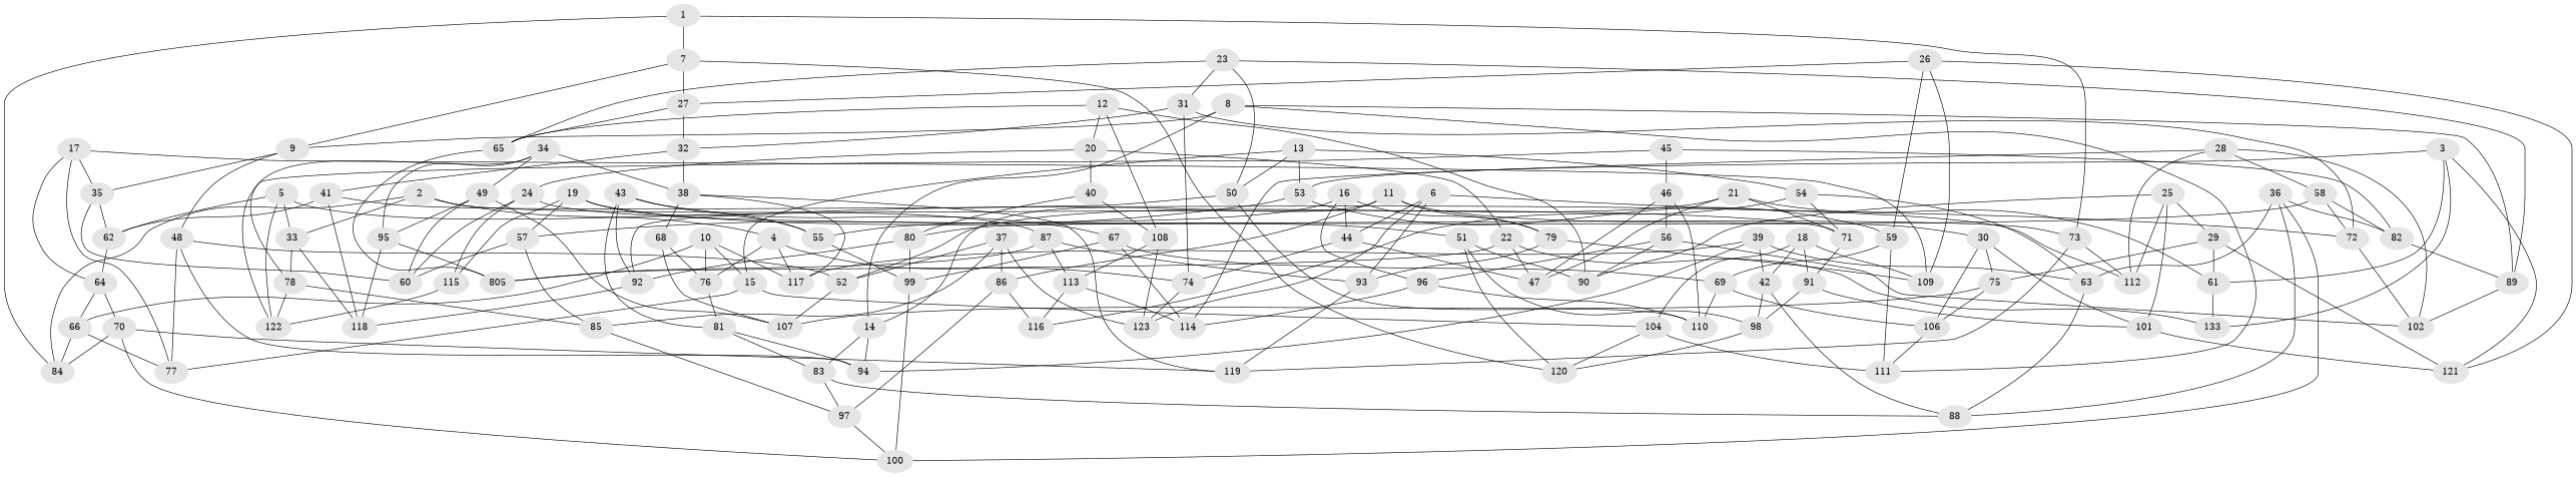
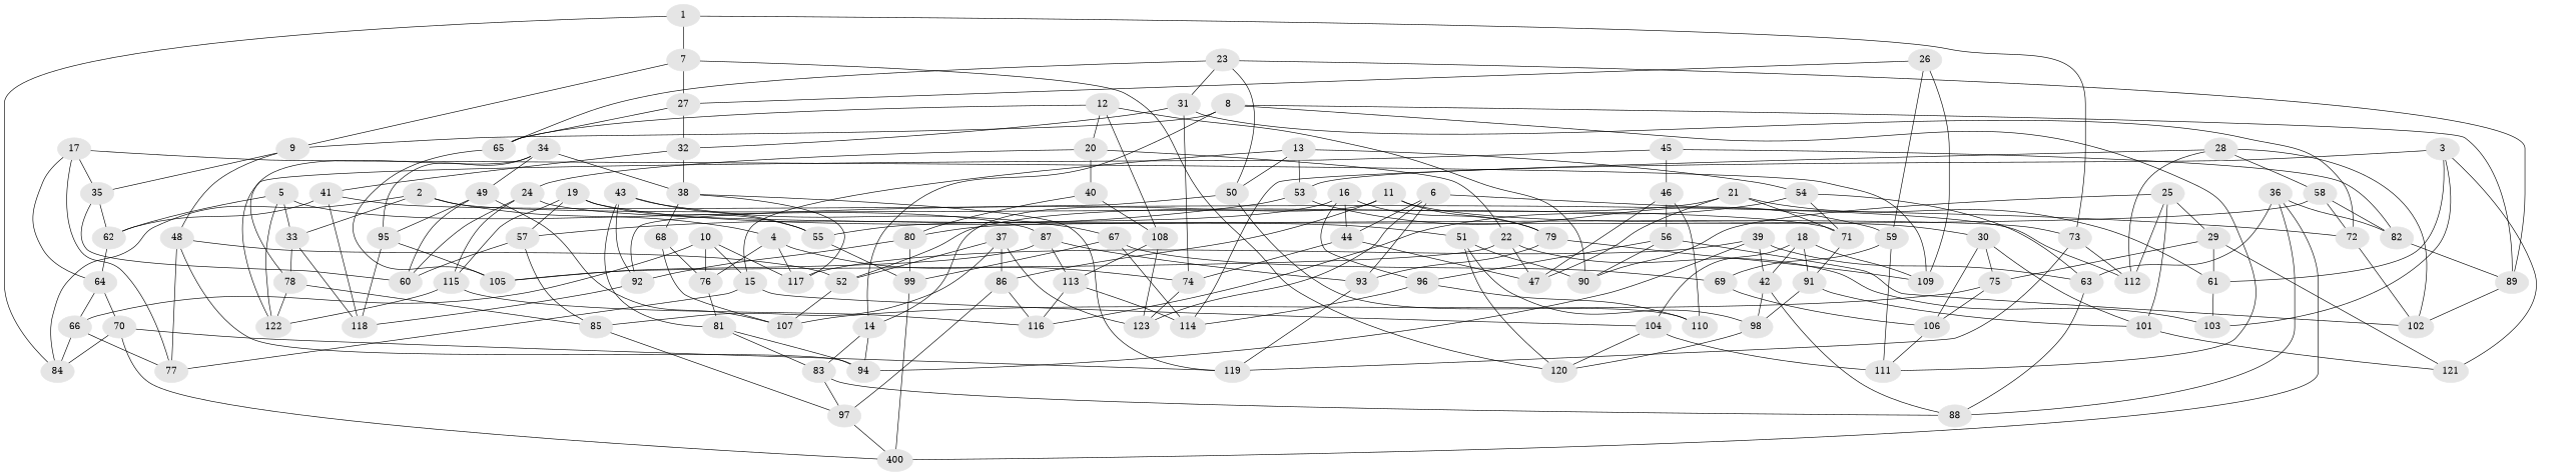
  graph {
    node [color=gray90 style=filled]
    1
    7
    73
    84
    9
    27
    120
    45
    122
    82
    46
    112
    119
    2
    4
    33
    71
    74
    76
    117
    78
    118
    91
    3
    53
    61
-   103 [label=133]
+   103
    121
    57
    59
    123
    81
    5
    62
    87
    64
    93
-   105 [label=805]
+   105
    113
    6
    44
    72
    47
    102
    35
    48
    65
    32
    8
    14
    89
    111
    83
    94
    60
    77
    52
    10
    15
    66
    104
    11
    30
    79
    86
    101
    75
    106
    109
    116
    97
    12
    20
    90
    108
    22
    24
    40
    13
    50
    54
    92
    110
    63
    88
    16
    55
    96
    99
    114
    17
    70
    18
    42
    98
    19
    51
    115
    85
    80
    21
    107
    23
    31
    25
    29
    26
    69
    38
    41
    28
    58
    68
    34
    49
    95
    36
-   100
+   100 [label=400]
    37
    39
    43
    67
    56
    1 -- 7
    1 -- 73
    1 -- 84
    7 -- 9
    7 -- 27
    7 -- 120
    73 -- 112
    73 -- 119
    9 -- 35
    9 -- 48
    27 -- 65
    27 -- 32
    45 -- 122
    45 -- 82
    45 -- 46
    82 -- 89
    46 -- 47
    46 -- 110
    46 -- 56
    2 -- 84
    2 -- 4
    2 -- 33
    2 -- 71
    4 -- 74
    4 -- 76
    4 -- 117
    33 -- 78
    33 -- 118
    71 -- 91
    74 -- 123
    76 -- 81
    78 -- 122
    78 -- 85
    91 -- 101
    91 -- 98
    3 -- 53
    3 -- 61
    3 -- 103
    3 -- 121
    53 -- 57
    53 -- 59
    61 -- 103
    57 -- 60
    57 -- 85
    59 -- 111
    59 -- 69
    81 -- 83
    81 -- 94
    5 -- 122
    5 -- 33
    5 -- 62
    5 -- 87
    62 -- 64
    87 -- 93
    87 -- 105
    87 -- 113
    64 -- 66
    64 -- 70
    93 -- 119
    113 -- 116
    113 -- 114
    6 -- 123
    6 -- 93
    6 -- 44
    6 -- 72
    44 -- 74
    44 -- 47
    72 -- 102
    35 -- 62
    35 -- 60
    48 -- 94
    48 -- 77
    48 -- 52
    65 -- 105
    32 -- 38
    32 -- 41
    8 -- 9
    8 -- 14
    8 -- 89
    8 -- 111
    14 -- 83
    14 -- 94
    89 -- 102
    83 -- 97
    83 -- 88
    52 -- 107
    10 -- 76
    10 -- 117
    10 -- 15
    10 -- 66
    15 -- 77
    15 -- 104
    66 -- 84
    66 -- 77
    104 -- 120
    104 -- 111
    11 -- 14
    11 -- 30
    11 -- 79
    11 -- 86
    30 -- 101
    30 -- 75
    30 -- 106
    79 -- 93
    79 -- 109
    86 -- 116
    86 -- 97
    101 -- 121
    75 -- 106
    75 -- 107
    106 -- 111
    97 -- 100
    12 -- 65
    12 -- 20
    12 -- 90
    12 -- 108
    20 -- 22
    20 -- 24
    20 -- 40
    108 -- 123
    108 -- 113
    22 -- 103
    22 -- 105
    22 -- 47
    24 -- 73
    24 -- 60
    24 -- 115
    40 -- 108
    40 -- 80
    13 -- 53
    13 -- 15
    13 -- 50
    13 -- 54
    50 -- 92
    50 -- 110
    54 -- 71
    54 -- 116
    54 -- 63
    92 -- 118
    63 -- 88
    16 -- 44
    16 -- 79
    16 -- 55
    16 -- 96
    55 -- 99
    96 -- 110
    96 -- 114
    99 -- 100
    17 -- 64
    17 -- 35
    17 -- 77
    17 -- 109
    70 -- 84
    70 -- 119
    70 -- 100
    18 -- 91
    18 -- 104
    18 -- 109
    18 -- 42
    42 -- 88
    42 -- 98
    98 -- 120
    19 -- 57
    19 -- 55
    19 -- 51
    19 -- 115
    51 -- 120
    51 -- 90
    51 -- 98
    115 -- 122
+   115 -- 116
    85 -- 97
    80 -- 92
    80 -- 99
    21 -- 71
    21 -- 61
    21 -- 47
    21 -- 52
    23 -- 65
    23 -- 89
    23 -- 50
    23 -- 31
    31 -- 74
    31 -- 72
    31 -- 32
    25 -- 112
    25 -- 101
    25 -- 90
    25 -- 29
    29 -- 61
    29 -- 121
    29 -- 75
    26 -- 27
-   26 -- 121
    26 -- 59
    26 -- 109
    69 -- 106
-   69 -- 110
    38 -- 119
    38 -- 117
    38 -- 68
    41 -- 112
    41 -- 118
    41 -- 62
    28 -- 112
    28 -- 102
    28 -- 114
    28 -- 58
    58 -- 82
    58 -- 72
    58 -- 80
    68 -- 76
    68 -- 107
    34 -- 78
    34 -- 38
    34 -- 49
    34 -- 95
    49 -- 60
    49 -- 107
    49 -- 95
    95 -- 118
    95 -- 105
    36 -- 82
    36 -- 63
    36 -- 88
    36 -- 100
    37 -- 123
    37 -- 52
    37 -- 86
    37 -- 85
    39 -- 117
    39 -- 94
    39 -- 63
    39 -- 42
    43 -- 81
    43 -- 92
    43 -- 55
    43 -- 67
    67 -- 99
    67 -- 114
    67 -- 69
    56 -- 102
    56 -- 90
    56 -- 96
  }
